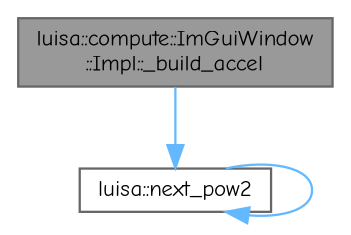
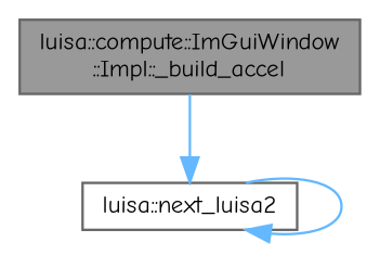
  digraph {
    rankdir=TB
    fontname="Comic Neue"
    node [fontname="Comic Neue" fontsize=10 shape=box style=filled]
    edge [color=steelblue1 fontname="Comic Neue" fontsize=10 labelfontname=Helvetica labelfontsize=10 style=solid]
    n1 [color=gray40 fillcolor=grey60 fontcolor=black height=0.2 label="luisa::compute::ImGuiWindow\l::Impl::_build_accel" width=0.4]
-   n2 [color=grey40 fillcolor=white height=0.2 label="luisa::next_pow2" width=0.4]
+   n2 [color=grey40 fillcolor=white height=0.2 label="luisa::next_luisa2" width=0.4]
    n1 -> n2
    n2 -> n2
  }
